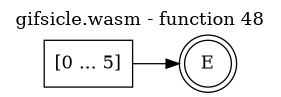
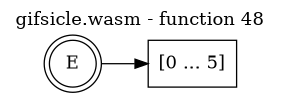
  digraph {
    label="gifsicle.wasm - function 48"
    labelfontcolor=black
    labelfontname=Helvetica
    labelfontsize=16
    labelloc=t
    rankdir=LR
    E [shape=doublecircle]
    n2 [color=black label="[0 ... 5]" shape=box style=solid]
-   n2 -> E
+   E -> n2
  }
